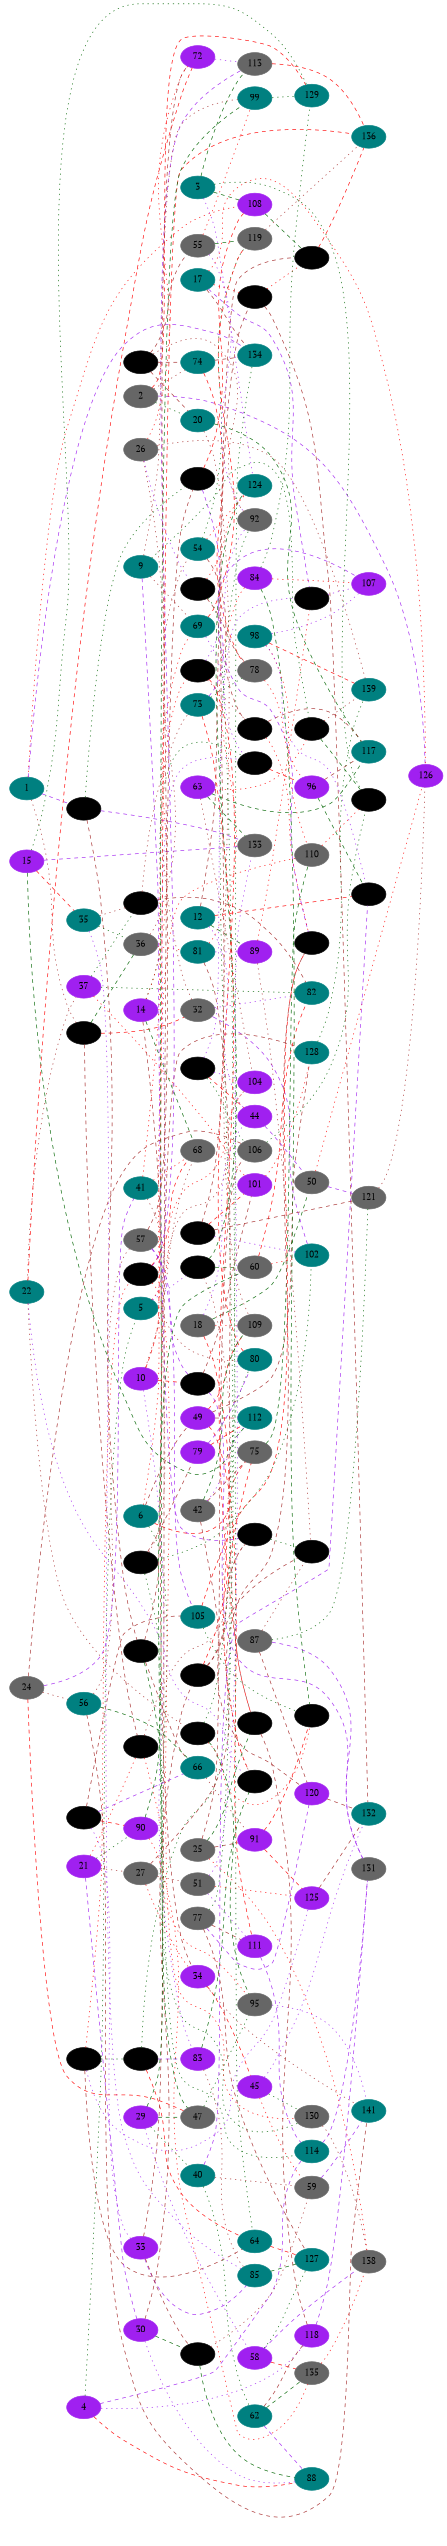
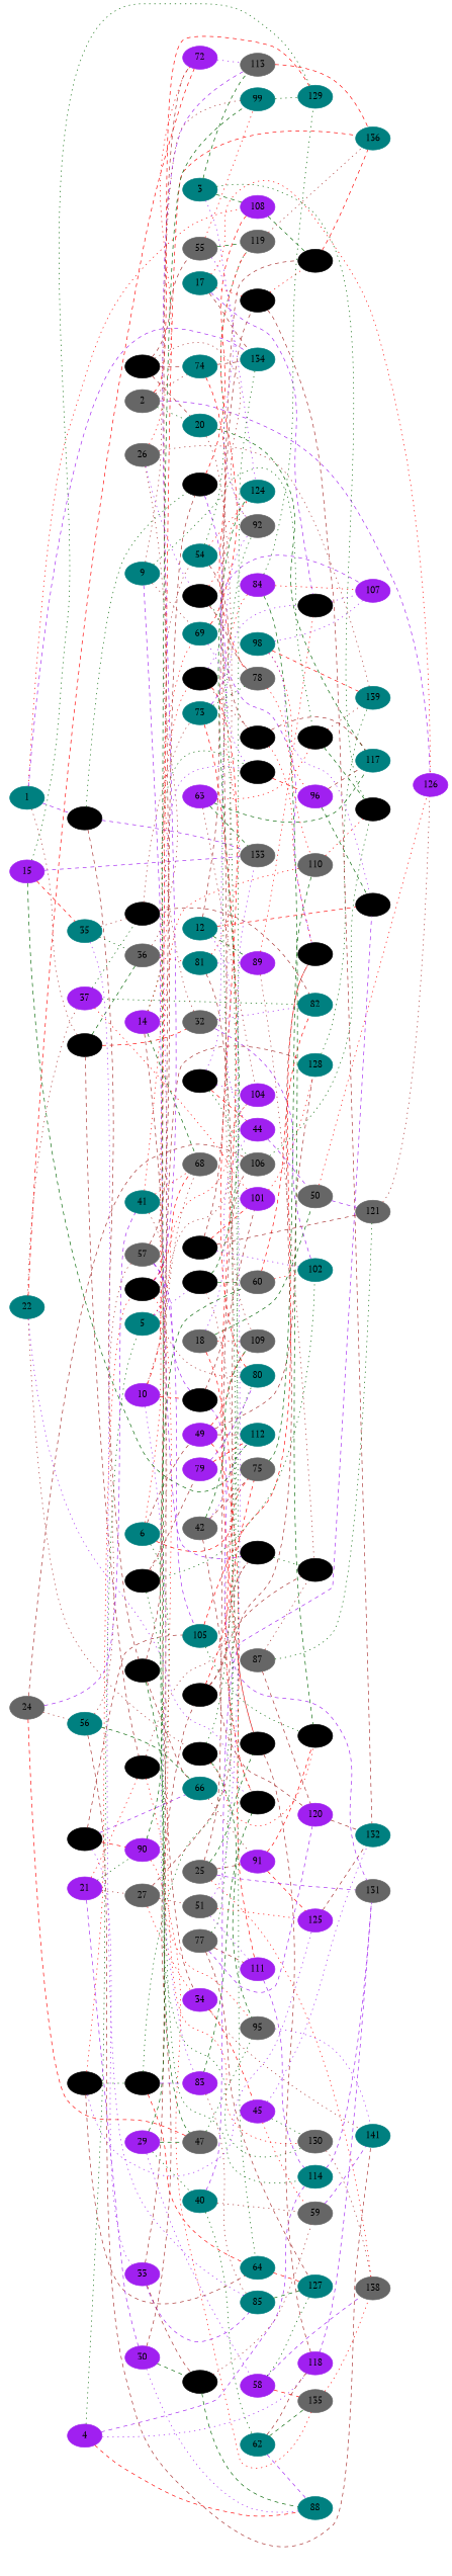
  graph {
    fontname="PT Serif"
    rankdir=LR
    node [color=teal fontname="PT Serif" style=filled]
    edge [color=brown fontname="PT Serif" style=dashed]
    8 [color=black]
    1
    16 [color=black]
    108 [color=purple]
    134
    32 [color=gray40]
    36 [color=gray40]
    48 [color=black]
    133 [color=gray40]
    31 [color=black]
    61 [color=black]
    122 [color=black]
    2 [color=gray40]
    20
    74
    126 [color=purple]
    129
    109 [color=gray40]
    117
    78 [color=gray40]
    3
    113 [color=gray40]
    115 [color=black]
    124
    136
    4 [color=purple]
    5
    88
    114
    118 [color=purple]
    11 [color=black]
    76 [color=black]
    104 [color=purple]
    131 [color=gray40]
    60 [color=gray40]
    140 [color=black]
    96 [color=purple]
    49 [color=purple]
    6
    75 [color=gray40]
    110 [color=gray40]
    130 [color=gray40]
    112
    128
    111 [color=purple]
    138 [color=gray40]
    7 [color=black]
    46 [color=black]
    52 [color=black]
    64
    125 [color=purple]
    83 [color=purple]
    80
    68 [color=gray40]
    127
    132
    82
    102
    54
    81
    93 [color=black]
    95 [color=gray40]
    9
    69
    99
    100 [color=black]
    119 [color=gray40]
    116 [color=black]
    139
    10 [color=purple]
    97 [color=black]
    85
    101 [color=purple]
    44 [color=purple]
    12
    89 [color=purple]
    123 [color=black]
    50 [color=gray40]
    94 [color=black]
    13 [color=black]
    55 [color=gray40]
    92 [color=gray40]
    14 [color=purple]
    34 [color=purple]
    45 [color=purple]
    141
    15 [color=purple]
    35
    65 [color=black]
    66
    47 [color=gray40]
    142 [color=black]
    17
    70 [color=black]
    107 [color=purple]
    18 [color=gray40]
    121 [color=gray40]
    19 [color=black]
    106 [color=gray40]
    21 [color=purple]
    27 [color=gray40]
    30 [color=purple]
    90 [color=purple]
    51 [color=gray40]
    38 [color=black]
    43 [color=black]
    135 [color=gray40]
    22
    28 [color=black]
    37 [color=purple]
    72 [color=purple]
    137 [color=black]
    23 [color=black]
    33 [color=purple]
    105
    91 [color=purple]
    24 [color=gray40]
    41
    56
    67 [color=black]
    57 [color=gray40]
    25 [color=gray40]
    103 [color=black]
    26 [color=gray40]
    39 [color=black]
    29 [color=purple]
    40
    58 [color=purple]
    59 [color=gray40]
    62
    73
    86 [color=black]
    84 [color=purple]
    42 [color=gray40]
    120 [color=purple]
    53 [color=black]
    63 [color=purple]
    71 [color=black]
    79 [color=purple]
    77 [color=gray40]
    87 [color=gray40]
    98
    8 -- 32 [color=red]
    8 -- 36 [color=darkgreen]
    8 -- 48
    1 -- 8 [style=dotted]
    1 -- 16 [color=purple]
    1 -- 108 [color=red style=dotted]
    1 -- 134 [color=purple]
    16 -- 133 [color=purple]
    16 -- 31
    16 -- 61 [color=darkgreen style=dotted]
    108 -- 122 [color=darkgreen]
    32 -- 82 [color=purple style=dotted]
    32 -- 102 [color=purple]
    36 -- 54 [style=dotted]
    36 -- 81 [color=red style=dotted]
    48 -- 93 [style=dotted]
    48 -- 95 [color=red style=dotted]
    31 -- 128
    31 -- 66
    31 -- 47 [color=darkgreen]
    61 -- 108 [color=red]
    61 -- 142 [color=purple]
    122 -- 136 [color=red]
    2 -- 20 [color=darkgreen style=dotted]
    2 -- 74 [style=dotted]
    2 -- 126 [color=purple]
    2 -- 129 [color=red]
    20 -- 109 [style=dotted]
    20 -- 117 [color=darkgreen]
    74 -- 134
    74 -- 78 [color=red]
    78 -- 96 [color=red style=dotted]
    3 -- 108 [color=darkgreen]
    3 -- 113 [color=darkgreen]
    3 -- 115 [color=darkgreen style=dotted]
    3 -- 124 [color=purple style=dotted]
    113 -- 136 [color=red]
    4 -- 5 [color=darkgreen style=dotted]
    4 -- 88 [color=red]
    4 -- 114 [color=purple]
    4 -- 118 [color=purple style=dotted]
    5 -- 11 [color=purple style=dotted]
    5 -- 76 [color=purple style=dotted]
    5 -- 104 [color=red style=dotted]
    114 -- 131 [color=purple]
    118 -- 131 [color=purple]
    11 -- 124 [color=darkgreen]
    11 -- 60 [color=darkgreen]
    11 -- 140 [style=dotted]
    76 -- 96 [color=red]
    60 -- 82 [color=red]
    60 -- 102 [color=red style=dotted]
    96 -- 117
    96 -- 123 [color=darkgreen]
    49 -- 109 [color=red]
    49 -- 112
    49 -- 128
    49 -- 111 [color=red]
    6 -- 49
    6 -- 75 [color=red]
    6 -- 110 [color=red style=dotted]
    6 -- 130 [color=darkgreen style=dotted]
    75 -- 110 [color=darkgreen]
    110 -- 115 [color=red style=dotted]
    130 -- 138 [style=dotted]
    128 -- 139 [color=darkgreen style=dotted]
    111 -- 114 [color=purple]
    7 -- 46 [color=darkgreen style=dotted]
    7 -- 52 [color=red style=dotted]
    7 -- 64
    7 -- 125 [color=purple style=dotted]
    46 -- 64 [color=red]
    46 -- 83 [color=purple]
    46 -- 80 [color=darkgreen style=dotted]
    52 -- 113 [color=purple]
    52 -- 130 [color=red style=dotted]
    52 -- 68 [color=red]
    64 -- 127 [color=red]
    125 -- 132
    83 -- 140 [color=darkgreen]
    83 -- 85 [style=dotted]
    54 -- 124 [color=red style=dotted]
    54 -- 119 [color=darkgreen style=dotted]
    54 -- 86
    81 -- 89 [color=purple style=dotted]
    81 -- 103
    81 -- 84 [color=red style=dotted]
    93 -- 116 [color=darkgreen style=dotted]
    95 -- 141 [color=purple style=dotted]
    9 -- 93 [color=purple]
    9 -- 69 [style=dotted]
    9 -- 99 [style=dotted]
    9 -- 100 [color=darkgreen style=dotted]
    69 -- 76 [color=purple style=dotted]
    69 -- 119 [color=red]
    99 -- 129 [color=darkgreen style=dotted]
    100 -- 115 [color=darkgreen]
    100 -- 139 [style=dotted]
    119 -- 136 [style=dotted]
    10 -- 136 [color=red]
    10 -- 83 [color=purple style=dotted]
    10 -- 68 [style=dotted]
    10 -- 97 [color=red]
    97 -- 131 [color=purple]
    97 -- 101
    85 -- 127 [color=darkgreen]
    101 -- 128 [color=red style=dotted]
    44 -- 50 [color=purple]
    12 -- 122
    12 -- 44 [color=purple style=dotted]
    12 -- 89 [color=darkgreen]
    12 -- 123 [color=red]
    89 -- 116 [style=dotted]
    89 -- 94 [color=red style=dotted]
    50 -- 126 [color=red style=dotted]
    50 -- 121 [color=purple]
    94 -- 107 [color=purple style=dotted]
    13 -- 20
    13 -- 74
    13 -- 55
    13 -- 92 [style=dotted]
    55 -- 99 [color=red style=dotted]
    55 -- 119 [color=darkgreen]
    55 -- 92 [color=purple style=dotted]
    14 -- 76 [color=darkgreen style=dotted]
    14 -- 68 [color=darkgreen]
    14 -- 69 [color=red style=dotted]
    14 -- 34
    34 -- 45 [color=red]
    34 -- 141 [style=dotted]
    45 -- 130 [color=darkgreen style=dotted]
    45 -- 132 [color=purple style=dotted]
    45 -- 59 [color=red style=dotted]
    15 -- 133 [color=purple]
    15 -- 129 [color=darkgreen style=dotted]
    15 -- 112 [color=darkgreen]
    15 -- 35 [color=red]
    35 -- 36 [color=darkgreen style=dotted]
    35 -- 85 [color=purple style=dotted]
    35 -- 65 [style=dotted]
    65 -- 82
    65 -- 73 [style=dotted]
    66 -- 91 [style=dotted]
    47 -- 95 [color=darkgreen style=dotted]
    17 -- 134
    17 -- 126 [color=red style=dotted]
    17 -- 94 [color=purple]
    17 -- 70 [color=red style=dotted]
    70 -- 122 [color=red style=dotted]
    70 -- 132
    18 -- 109 [color=red style=dotted]
    18 -- 140 [color=red]
    18 -- 44 [color=purple style=dotted]
    18 -- 50 [color=darkgreen]
    121 -- 126 [style=dotted]
    19 -- 104 [color=purple style=dotted]
    19 -- 44 [color=red]
    19 -- 94 [color=purple style=dotted]
    19 -- 106 [color=darkgreen style=dotted]
    106 -- 115 [color=darkgreen style=dotted]
    21 -- 48 [color=red style=dotted]
    21 -- 27 [style=dotted]
    21 -- 30 [color=purple]
    21 -- 90 [color=darkgreen style=dotted]
    27 -- 34 [color=red style=dotted]
    27 -- 142
    27 -- 51 [style=dotted]
    30 -- 88 [color=purple style=dotted]
    30 -- 38 [color=darkgreen]
    30 -- 43
    90 -- 99 [color=darkgreen]
    90 -- 135 [color=red style=dotted]
    51 -- 133 [color=purple style=dotted]
    51 -- 111 [color=purple style=dotted]
    51 -- 125 [color=red style=dotted]
    38 -- 88 [color=darkgreen]
    38 -- 59 [style=dotted]
    43 -- 75 [color=red]
    43 -- 93
    43 -- 116
    135 -- 138 [color=red style=dotted]
    22 -- 140 [color=purple style=dotted]
    22 -- 28 [style=dotted]
    22 -- 37 [style=dotted]
    22 -- 72 [color=red]
    28 -- 95 [color=darkgreen]
    28 -- 92 [color=darkgreen style=dotted]
    28 -- 137 [color=red style=dotted]
    37 -- 82 [color=darkgreen style=dotted]
    37 -- 101 [color=red style=dotted]
    37 -- 65 [color=darkgreen style=dotted]
    72 -- 113 [color=purple style=dotted]
    23 -- 66 [color=purple]
    23 -- 90 [color=red]
    23 -- 33 [color=purple style=dotted]
    23 -- 105
    33 -- 61
    33 -- 85 [color=purple]
    33 -- 38
    105 -- 142 [color=red]
    105 -- 137 [color=darkgreen style=dotted]
    91 -- 125 [color=red]
    91 -- 137 [color=red]
    24 -- 47 [color=red]
    24 -- 106
    24 -- 41 [color=purple]
    24 -- 56 [style=dotted]
    41 -- 80 [style=dotted]
    41 -- 68 [color=red style=dotted]
    41 -- 67 [color=red style=dotted]
    56 -- 141
    56 -- 66 [color=darkgreen]
    56 -- 57 [style=dotted]
    67 -- 80 [color=red]
    67 -- 92 [color=purple style=dotted]
    67 -- 86 [style=dotted]
    57 -- 97 [color=purple]
    57 -- 72
    57 -- 105 [color=purple]
    25 -- 138 [color=red style=dotted]
    25 -- 106
    25 -- 91
    25 -- 103 [color=darkgreen]
    103 -- 118
    26 -- 32 [style=dotted]
    26 -- 139 [style=dotted]
    26 -- 72 [color=red style=dotted]
    26 -- 39 [color=purple style=dotted]
    39 -- 78
    39 -- 124 [color=red style=dotted]
    39 -- 64 [color=darkgreen style=dotted]
    29 -- 60 [color=darkgreen]
    29 -- 47 [color=darkgreen]
    29 -- 40 [color=darkgreen style=dotted]
    29 -- 58 [color=purple style=dotted]
    40 -- 123 [color=purple]
    40 -- 59 [style=dotted]
    40 -- 62 [color=darkgreen style=dotted]
    58 -- 138 [color=purple]
    58 -- 127 [color=darkgreen style=dotted]
    58 -- 135 [color=red]
    59 -- 141 [color=purple]
    62 -- 88 [color=purple]
    62 -- 118
    62 -- 135 [color=darkgreen]
    73 -- 78 [color=darkgreen style=dotted]
    73 -- 107 [color=purple]
    73 -- 103 [color=red]
    86 -- 117
    86 -- 142 [color=red style=dotted]
    84 -- 129 [color=darkgreen style=dotted]
    84 -- 107 [color=red style=dotted]
    84 -- 137 [color=darkgreen]
    42 -- 109 [color=darkgreen]
    42 -- 75
    42 -- 112 [color=purple style=dotted]
    42 -- 120
    120 -- 132
    53 -- 102 [color=purple style=dotted]
    53 -- 101 [color=red]
    53 -- 70
    53 -- 121
    63 -- 133 [color=darkgreen]
    63 -- 117 [color=darkgreen]
    63 -- 104 [style=dotted]
    63 -- 100 [color=red style=dotted]
    71 -- 114 [color=darkgreen style=dotted]
    71 -- 104 [style=dotted]
    71 -- 102 [color=darkgreen style=dotted]
    71 -- 79
    79 -- 112 [color=red]
    79 -- 80 [color=purple]
    77 -- 134 [color=darkgreen style=dotted]
    77 -- 111
    77 -- 127
    77 -- 120 [color=purple]
-   87 -- 131 [color=purple]
+   25 -- 131 [color=purple]
    87 -- 116 [style=dotted]
    87 -- 121 [color=darkgreen style=dotted]
    87 -- 120
    98 -- 110 [color=red style=dotted]
    98 -- 139 [color=red]
    98 -- 123 [color=purple style=dotted]
    98 -- 107 [color=purple style=dotted]
  }
